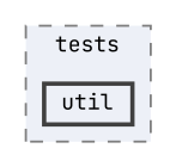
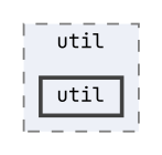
  digraph {
    compound=true
    fontname="JetBrains Mono"
    n1 [color=grey25 fillcolor="#edf0f7" fontname="JetBrains Mono" fontsize=10 height=0.2 label=util shape=box style="filled,bold" width=0.4]
    subgraph cluster_1 {
      bgcolor="#edf0f7"
      fontsize=10
-     label=tests
+     label=util
      pencolor=grey50
      style="filled,dashed"
      n1
    }
  }
